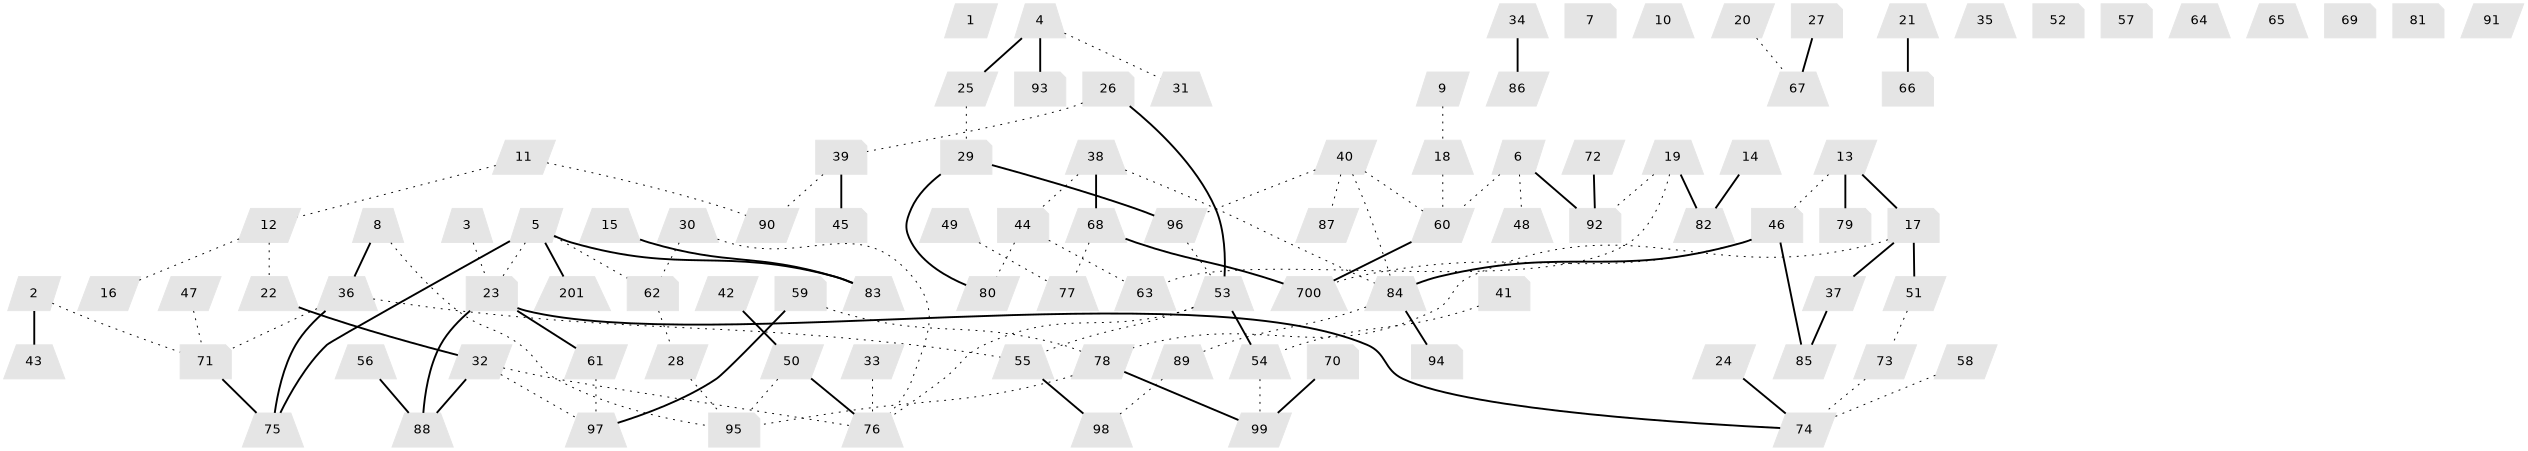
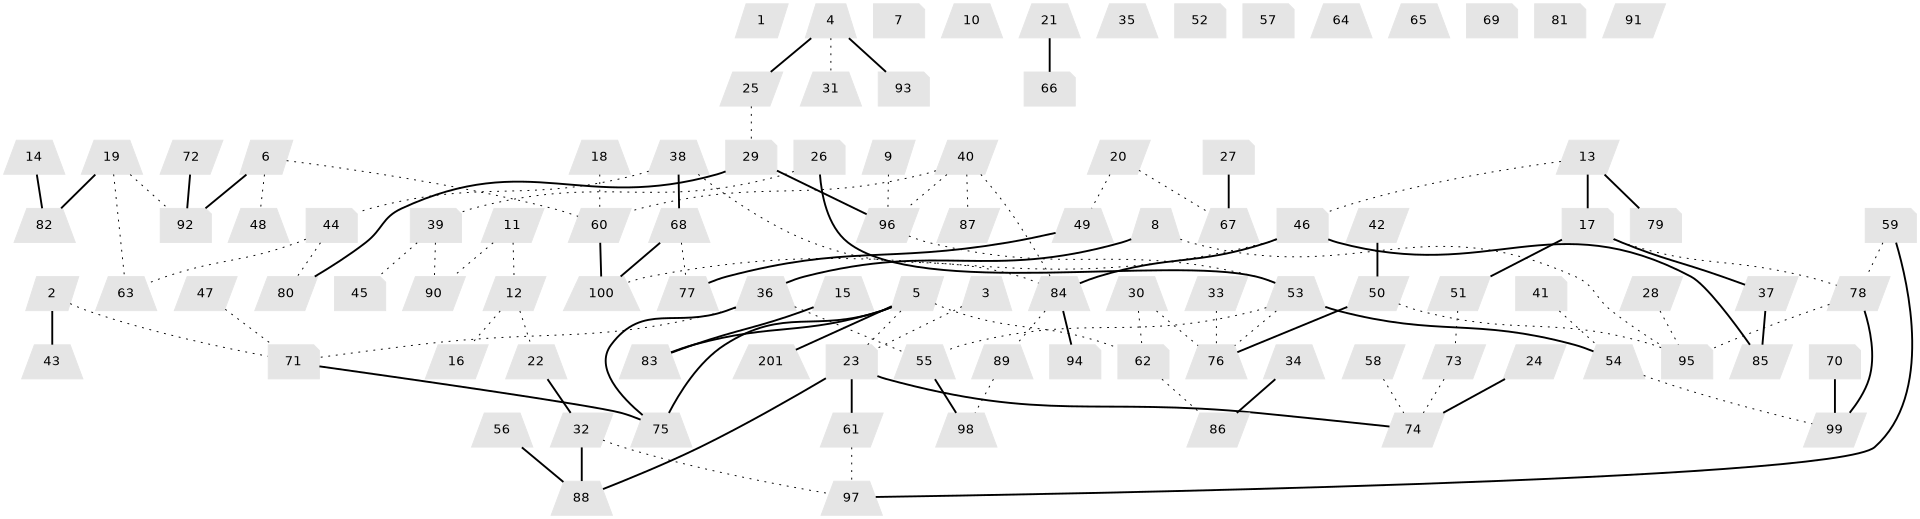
  graph {
    fontname="DejaVu Sans"
    node [color=gray90 fontname="DejaVu Sans" shape=trapezium style=filled]
    edge [fontname="DejaVu Sans" style=dotted]
    1 [shape=parallelogram]
    2 [shape=parallelogram]
    43
    71 [shape=note]
    75
    23 [shape=note]
    3
    61 [shape=parallelogram]
    74 [shape=parallelogram]
    88
    25 [shape=parallelogram]
    4
    31
    93 [shape=note]
    29 [shape=note]
    5 [shape=parallelogram]
    62 [shape=note]
    83
    n19 [label=201]
    86 [shape=parallelogram]
    6 [shape=parallelogram]
    48
    60 [shape=parallelogram]
    92 [shape=note]
-   100 [label=700]
+   100
    7 [shape=note]
    8
    36
    95 [shape=note]
    55
    9 [shape=parallelogram]
    18
    10
    11 [shape=parallelogram]
    12 [shape=parallelogram]
    90 [shape=parallelogram]
    16 [shape=parallelogram]
    22
    32 [shape=parallelogram]
    13 [shape=parallelogram]
    17 [shape=note]
    46 [shape=note]
    79 [shape=note]
    37 [shape=parallelogram]
    51 [shape=parallelogram]
    78 [shape=parallelogram]
    85 [shape=parallelogram]
    84
    14
    82
    15
    73 [shape=parallelogram]
    99 [shape=parallelogram]
    19
    63
    20 [shape=parallelogram]
    49
    67
    77
    66 [shape=note]
    21
    76
    97
    24 [shape=parallelogram]
    80 [shape=parallelogram]
    96 [shape=parallelogram]
    26 [shape=note]
    39 [shape=note]
    53
    45 [shape=note]
    54
    27 [shape=note]
    28 [shape=parallelogram]
    30
    33 [shape=parallelogram]
    34
    35
    98
    44 [shape=note]
    38
    68
    89
    94 [shape=note]
    40 [shape=parallelogram]
    87 [shape=parallelogram]
    41 [shape=note]
    42 [shape=parallelogram]
    50 [shape=parallelogram]
    47 [shape=parallelogram]
    52 [shape=note]
    56
    57 [shape=note]
    58 [shape=parallelogram]
    59 [shape=note]
    64
    65
    69 [shape=note]
    70 [shape=note]
    72 [shape=parallelogram]
    81 [shape=note]
    91 [shape=parallelogram]
    2 -- 43 [style=bold]
    2 -- 71
    71 -- 75 [style=bold]
    23 -- 61 [style=bold]
    23 -- 74 [style=bold]
    23 -- 88 [style=bold]
    3 -- 23
    61 -- 97
    25 -- 29
    4 -- 25 [style=bold]
    4 -- 31
    4 -- 93 [style=bold]
    29 -- 80 [style=bold]
    29 -- 96 [style=bold]
    5 -- 75 [style=bold]
    5 -- 23
    5 -- 62
    5 -- 83 [style=bold]
    5 -- n19 [style=bold]
-   62 -- 28
+   62 -- 86
    6 -- 48
    6 -- 60
    6 -- 92 [style=bold]
    60 -- 100 [style=bold]
    8 -- 36 [style=bold]
    8 -- 95
    36 -- 71
    36 -- 75 [style=bold]
    36 -- 55
    55 -- 98 [style=bold]
-   9 -- 18
+   9 -- 96
    18 -- 60
    11 -- 12
    11 -- 90
    12 -- 16
    12 -- 22
    22 -- 32 [style=bold]
    32 -- 88 [style=bold]
-   32 -- 76
    32 -- 97
    13 -- 17 [style=bold]
    13 -- 46
    13 -- 79 [style=bold]
    17 -- 37 [style=bold]
    17 -- 51 [style=bold]
    17 -- 78
    46 -- 100
    46 -- 85 [style=bold]
    46 -- 84 [style=bold]
    37 -- 85 [style=bold]
    51 -- 73
    78 -- 95
    78 -- 99 [style=bold]
    84 -- 89
    84 -- 94 [style=bold]
    14 -- 82 [style=bold]
    15 -- 83 [style=bold]
    73 -- 74
    19 -- 92
    19 -- 82 [style=bold]
    19 -- 63
+   20 -- 49
    20 -- 67
-   49 -- 77
+   49 -- 77 [style=bold]
    21 -- 66 [style=bold]
    24 -- 74 [style=bold]
    96 -- 53
    26 -- 39
    26 -- 53 [style=bold]
    39 -- 90
-   39 -- 45 [style=bold]
+   39 -- 45
    53 -- 55
    53 -- 76
    53 -- 54 [style=bold]
    54 -- 99
    27 -- 67 [style=bold]
    28 -- 95
    30 -- 62
    30 -- 76
    33 -- 76
    34 -- 86 [style=bold]
    44 -- 63
    44 -- 80
    38 -- 84
    38 -- 44
    38 -- 68 [style=bold]
    68 -- 100 [style=bold]
    68 -- 77
    89 -- 98
    40 -- 60
    40 -- 84
    40 -- 96
    40 -- 87
    41 -- 54
    42 -- 50 [style=bold]
    50 -- 95
    50 -- 76 [style=bold]
    47 -- 71
    56 -- 88 [style=bold]
    58 -- 74
    59 -- 78
    59 -- 97 [style=bold]
    70 -- 99 [style=bold]
    72 -- 92 [style=bold]
  }
